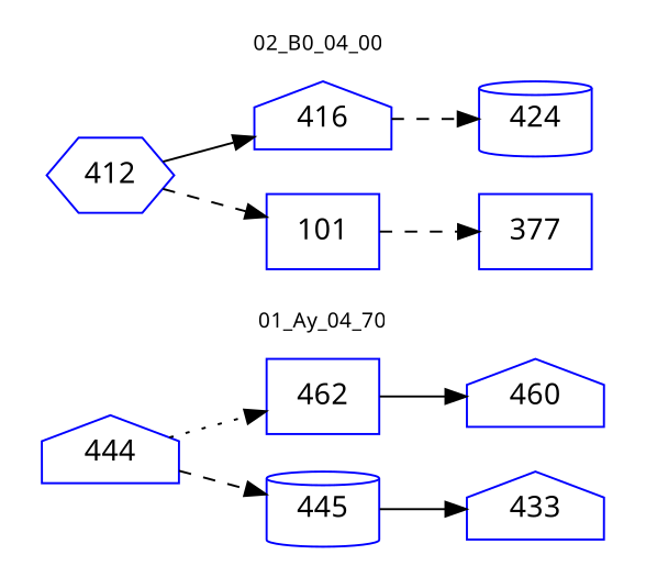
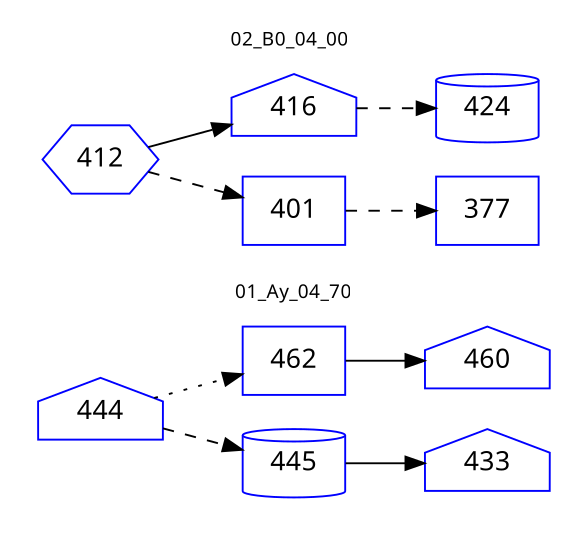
  digraph {
    fontname="Noto Sans"
    rankdir=LR
    node [color=blue fontname="Noto Sans" shape=house]
    edge [color=black fontname="Noto Sans" style=dashed]
    n1 [label=444]
    n2 [label=445 shape=cylinder]
    n3 [label=462 shape=box]
    n4 [label=433]
    n5 [label=460]
    n6 [label=412 shape=hexagon]
-   n7 [label=101 shape=box]
+   n7 [label=401 shape=box]
    n8 [label=416]
    n9 [label=377 shape=box]
    n10 [label=424 shape=cylinder]
    subgraph cluster_1 {
      color=white
      fontsize=10
      label="01_Ay_04_70"
      n1
      n2
      n3
      n4
      n5
    }
    subgraph cluster_2 {
      color=white
      fontsize=10
      label="02_B0_04_00"
      n6
      n7
      n8
      n9
      n10
    }
    n1 -> n2
    n1 -> n3 [style=dotted]
    n2 -> n4 [style=solid]
    n3 -> n5 [style=solid]
    n6 -> n7
    n6 -> n8 [style=solid]
    n7 -> n9
    n8 -> n10
  }
